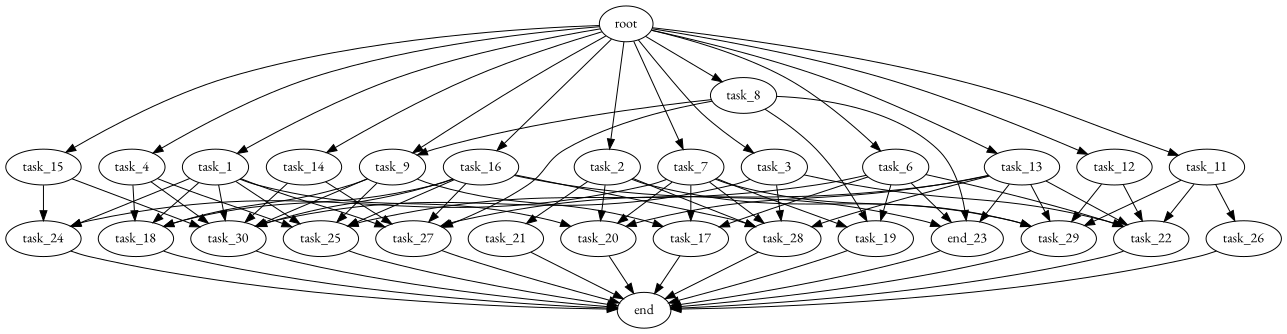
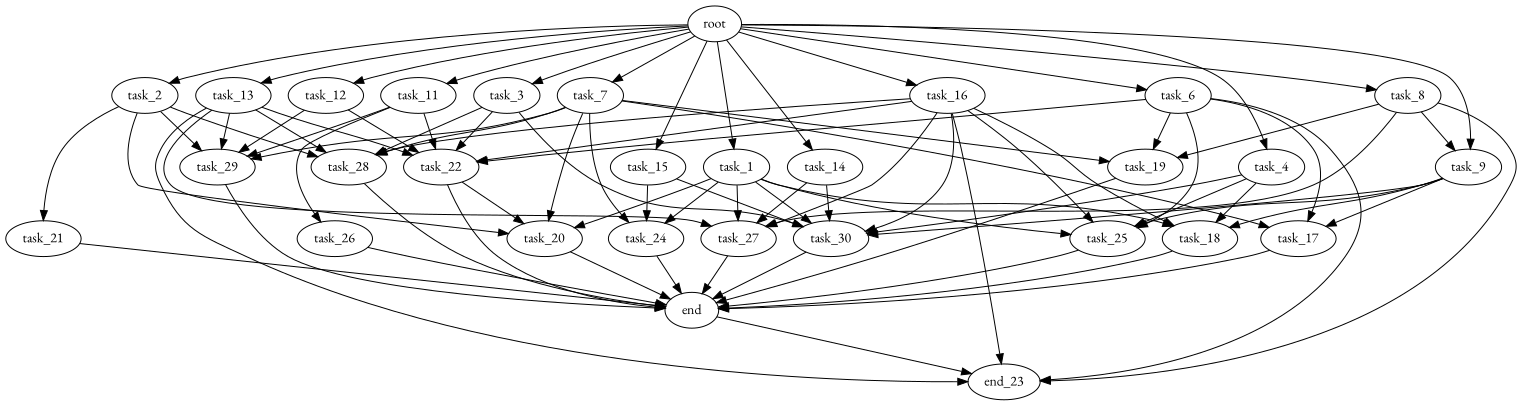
  digraph {
    fontname="EB Garamond"
    node [fontname="EB Garamond"]
    edge [fontname="EB Garamond"]
    root
    task_1
    task_2
    task_3
    task_4
    task_6
    task_7
    task_8
    task_9
    task_11
    task_12
    task_13
    task_14
    task_15
    task_16
    task_18
    task_20
    task_24
    task_25
    task_27
    task_30
    task_21
    task_28
    task_29
    task_22
    task_17
    task_19
    n28 [label=end_23]
    task_26
    end
    root -> task_1
    root -> task_2
    root -> task_3
    root -> task_4
    root -> task_6
    root -> task_7
    root -> task_8
    root -> task_9
    root -> task_11
    root -> task_12
    root -> task_13
    root -> task_14
    root -> task_15
    root -> task_16
    task_1 -> task_18
    task_1 -> task_20
    task_1 -> task_24
    task_1 -> task_25
    task_1 -> task_27
    task_1 -> task_30
    task_2 -> task_20
    task_2 -> task_21
    task_2 -> task_28
    task_2 -> task_29
    task_3 -> task_30
    task_3 -> task_28
    task_3 -> task_22
    task_4 -> task_18
    task_4 -> task_25
    task_4 -> task_30
    task_6 -> task_25
    task_6 -> task_22
    task_6 -> task_17
    task_6 -> task_19
    task_6 -> n28
    task_7 -> task_20
    task_7 -> task_24
    task_7 -> task_28
    task_7 -> task_29
    task_7 -> task_17
    task_7 -> task_19
    task_8 -> task_9
    task_8 -> task_27
    task_8 -> task_19
    task_8 -> n28
    task_9 -> task_18
    task_9 -> task_25
    task_9 -> task_30
    task_9 -> task_17
    task_11 -> task_29
    task_11 -> task_22
    task_11 -> task_26
    task_12 -> task_29
    task_12 -> task_22
-   task_13 -> task_20
+   task_22 -> task_20
    task_13 -> task_27
    task_13 -> task_28
    task_13 -> task_29
    task_13 -> task_22
    task_13 -> n28
    task_14 -> task_27
    task_14 -> task_30
    task_15 -> task_24
    task_15 -> task_30
    task_16 -> task_18
    task_16 -> task_25
    task_16 -> task_27
    task_16 -> task_30
    task_16 -> task_28
+   task_16 -> task_22
    task_16 -> n28
    task_18 -> end
    task_20 -> end
    task_24 -> end
    task_25 -> end
    task_27 -> end
    task_30 -> end
    task_21 -> end
    task_28 -> end
    task_29 -> end
    task_22 -> end
    task_17 -> end
    task_19 -> end
-   n28 -> end
+   end -> n28
    task_26 -> end
  }
